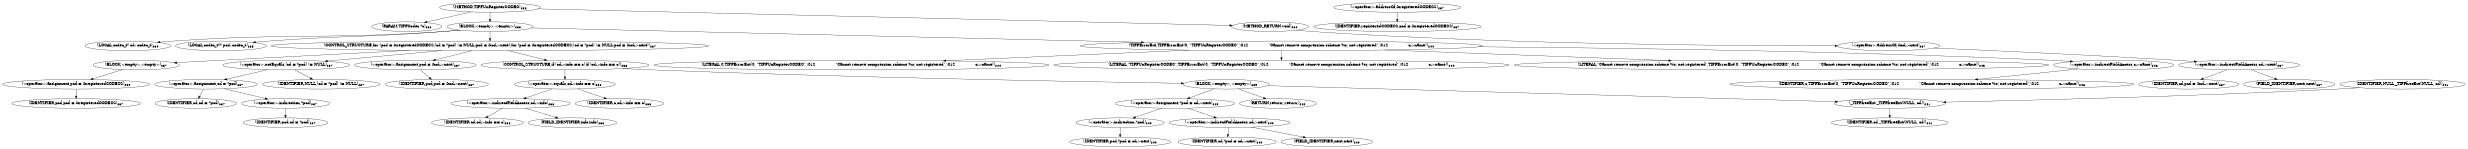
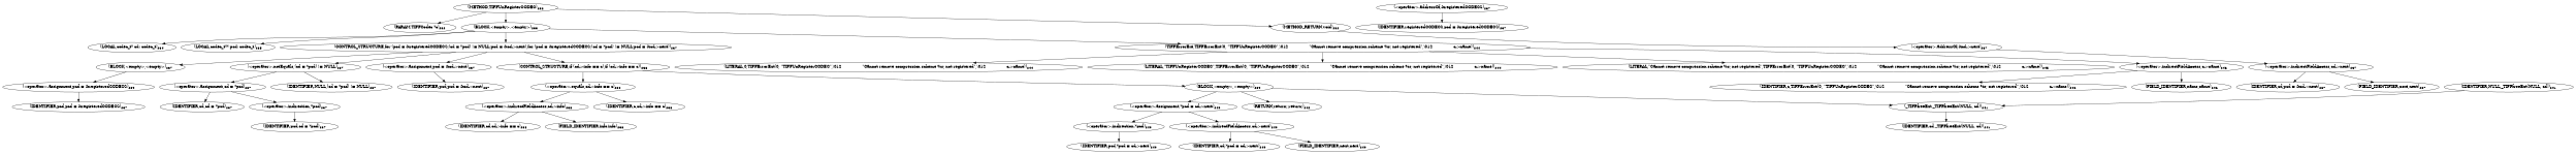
  digraph {
    n1 [label=<(METHOD,TIFFUnRegisterCODEC)<SUB>232</SUB>>]
    n2 [label=<(PARAM,TIFFCodec *c)<SUB>232</SUB>>]
    n3 [label=<(BLOCK,&lt;empty&gt;,&lt;empty&gt;)<SUB>233</SUB>>]
    n4 [label=<(METHOD_RETURN,void)<SUB>232</SUB>>]
    n5 [label=<(LOCAL,codec_t* cd: codec_t)<SUB>234</SUB>>]
    n6 [label=<(LOCAL,codec_t** pcd: codec_t)<SUB>235</SUB>>]
    n7 [label=<(CONTROL_STRUCTURE,for (pcd = &amp;registeredCODECS;(cd = *pcd) != NULL;pcd = &amp;cd-&gt;next),for (pcd = &amp;registeredCODECS;(cd = *pcd) != NULL;pcd = &amp;cd-&gt;next))<SUB>237</SUB>>]
    n8 [label=<(TIFFErrorExt,TIFFErrorExt(0, &quot;TIFFUnRegisterCODEC&quot;,\012                 &quot;Cannot remove compression scheme %s; not registered&quot;,\012                 c-&gt;name))<SUB>244</SUB>>]
    n9 [label=<(&lt;operator&gt;.addressOf,&amp;cd-&gt;next)<SUB>237</SUB>>]
    n10 [label=<(BLOCK,&lt;empty&gt;,&lt;empty&gt;)<SUB>237</SUB>>]
    n11 [label=<(&lt;operator&gt;.notEquals,(cd = *pcd) != NULL)<SUB>237</SUB>>]
    n12 [label=<(&lt;operator&gt;.assignment,pcd = &amp;cd-&gt;next)<SUB>237</SUB>>]
    n13 [label=<(CONTROL_STRUCTURE,if (cd-&gt;info == c),if (cd-&gt;info == c))<SUB>238</SUB>>]
    n14 [label=<(LITERAL,0,TIFFErrorExt(0, &quot;TIFFUnRegisterCODEC&quot;,\012                 &quot;Cannot remove compression scheme %s; not registered&quot;,\012                 c-&gt;name))<SUB>244</SUB>>]
    n15 [label=<(LITERAL,&quot;TIFFUnRegisterCODEC&quot;,TIFFErrorExt(0, &quot;TIFFUnRegisterCODEC&quot;,\012                 &quot;Cannot remove compression scheme %s; not registered&quot;,\012                 c-&gt;name))<SUB>244</SUB>>]
    n16 [label=<(LITERAL,&quot;Cannot remove compression scheme %s; not registered&quot;,TIFFErrorExt(0, &quot;TIFFUnRegisterCODEC&quot;,\012                 &quot;Cannot remove compression scheme %s; not registered&quot;,\012                 c-&gt;name))<SUB>245</SUB>>]
    n17 [label=<(&lt;operator&gt;.indirectFieldAccess,c-&gt;name)<SUB>246</SUB>>]
    n18 [label=<(&lt;operator&gt;.assignment,pcd = &amp;registeredCODECS)<SUB>239</SUB>>]
    n19 [label=<(&lt;operator&gt;.assignment,cd = *pcd)<SUB>237</SUB>>]
    n20 [label=<(IDENTIFIER,NULL,(cd = *pcd) != NULL)<SUB>237</SUB>>]
    n21 [label=<(IDENTIFIER,pcd,pcd = &amp;cd-&gt;next)<SUB>237</SUB>>]
    n22 [label=<(&lt;operator&gt;.equals,cd-&gt;info == c)<SUB>238</SUB>>]
    n23 [label=<(BLOCK,&lt;empty&gt;,&lt;empty&gt;)<SUB>239</SUB>>]
    n24 [label=<(IDENTIFIER,pcd,pcd = &amp;registeredCODECS)<SUB>237</SUB>>]
    n25 [label=<(&lt;operator&gt;.addressOf,&amp;registeredCODECS)<SUB>237</SUB>>]
    n26 [label=<(IDENTIFIER,registeredCODECS,pcd = &amp;registeredCODECS)<SUB>237</SUB>>]
    n27 [label=<(IDENTIFIER,cd,cd = *pcd)<SUB>237</SUB>>]
    n28 [label=<(&lt;operator&gt;.indirection,*pcd)<SUB>237</SUB>>]
    n29 [label=<(IDENTIFIER,pcd,cd = *pcd)<SUB>237</SUB>>]
    n30 [label=<(&lt;operator&gt;.indirectFieldAccess,cd-&gt;next)<SUB>237</SUB>>]
    n31 [label=<(IDENTIFIER,cd,pcd = &amp;cd-&gt;next)<SUB>237</SUB>>]
    n32 [label=<(FIELD_IDENTIFIER,next,next)<SUB>237</SUB>>]
    n33 [label=<(&lt;operator&gt;.indirectFieldAccess,cd-&gt;info)<SUB>238</SUB>>]
    n34 [label=<(IDENTIFIER,c,cd-&gt;info == c)<SUB>238</SUB>>]
    n35 [label=<(&lt;operator&gt;.assignment,*pcd = cd-&gt;next)<SUB>240</SUB>>]
    n36 [label=<(_TIFFfreeExt,_TIFFfreeExt(NULL, cd))<SUB>241</SUB>>]
    n37 [label=<(RETURN,return;,return;)<SUB>242</SUB>>]
    n38 [label=<(IDENTIFIER,cd,cd-&gt;info == c)<SUB>238</SUB>>]
    n39 [label=<(FIELD_IDENTIFIER,info,info)<SUB>238</SUB>>]
    n40 [label=<(&lt;operator&gt;.indirection,*pcd)<SUB>240</SUB>>]
    n41 [label=<(&lt;operator&gt;.indirectFieldAccess,cd-&gt;next)<SUB>240</SUB>>]
    n42 [label=<(IDENTIFIER,cd,_TIFFfreeExt(NULL, cd))<SUB>241</SUB>>]
    n43 [label=<(IDENTIFIER,pcd,*pcd = cd-&gt;next)<SUB>240</SUB>>]
    n44 [label=<(IDENTIFIER,cd,*pcd = cd-&gt;next)<SUB>240</SUB>>]
    n45 [label=<(FIELD_IDENTIFIER,next,next)<SUB>240</SUB>>]
    n46 [label=<(IDENTIFIER,NULL,_TIFFfreeExt(NULL, cd))<SUB>241</SUB>>]
    n47 [label=<(IDENTIFIER,c,TIFFErrorExt(0, &quot;TIFFUnRegisterCODEC&quot;,\012                 &quot;Cannot remove compression scheme %s; not registered&quot;,\012                 c-&gt;name))<SUB>246</SUB>>]
+   n48 [label=<(FIELD_IDENTIFIER,name,name)<SUB>246</SUB>>]
    n1 -> n2
    n1 -> n3
    n1 -> n4
    n3 -> n5
    n3 -> n6
    n3 -> n7
    n3 -> n8
    n4 -> n9
    n7 -> n10
    n7 -> n11
    n7 -> n12
    n7 -> n13
    n8 -> n14
    n8 -> n15
    n8 -> n16
    n8 -> n17
    n9 -> n30
    n10 -> n18
    n11 -> n19
    n11 -> n20
    n12 -> n21
    n13 -> n22
    n13 -> n23
    n17 -> n47
+   n17 -> n48
    n18 -> n24
    n19 -> n27
    n19 -> n28
    n22 -> n33
    n22 -> n34
    n23 -> n35
    n23 -> n36
    n23 -> n37
    n25 -> n26
    n28 -> n29
    n30 -> n31
    n30 -> n32
    n33 -> n38
    n33 -> n39
    n35 -> n40
    n35 -> n41
    n36 -> n42
    n40 -> n43
    n41 -> n44
    n41 -> n45
    n46 -> n36
  }
